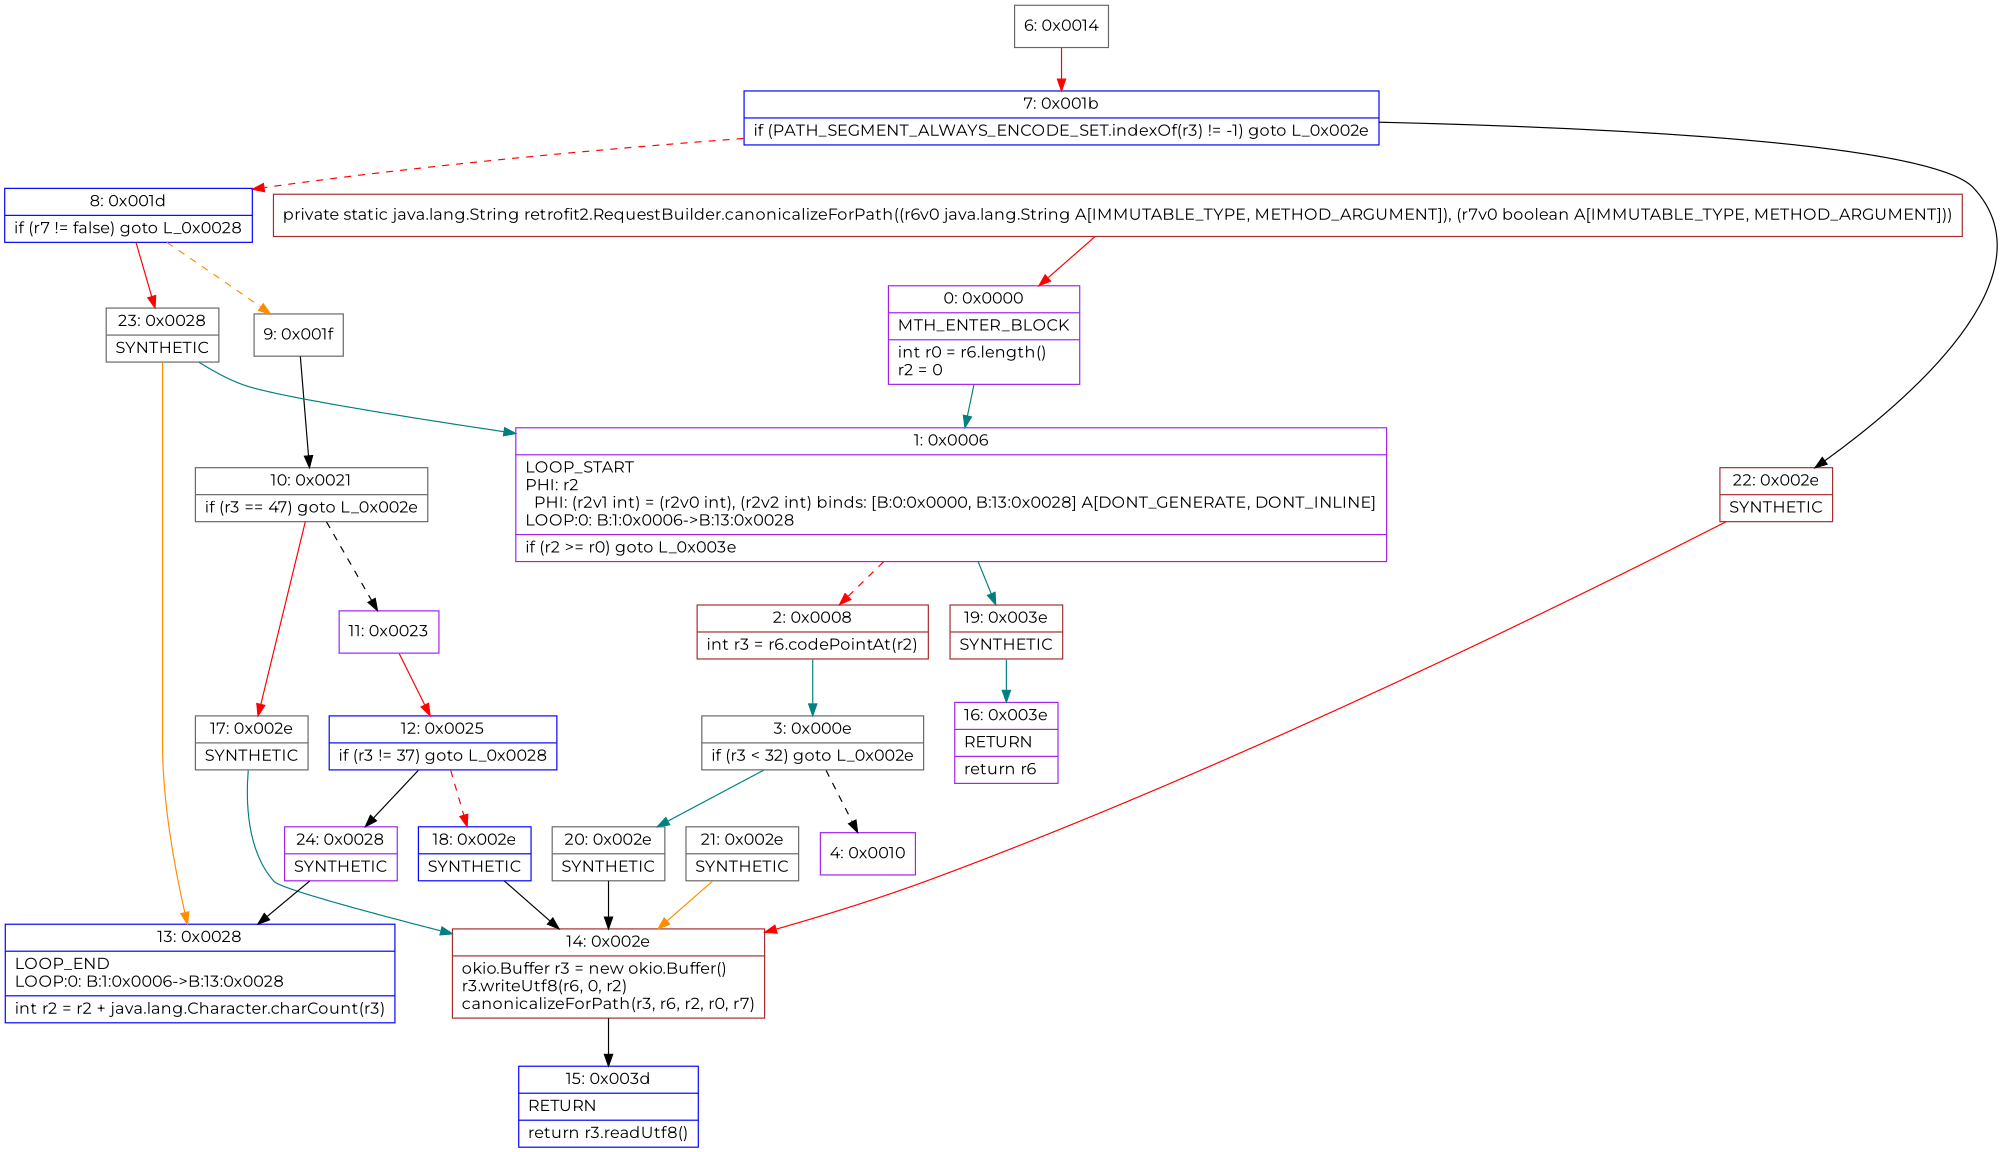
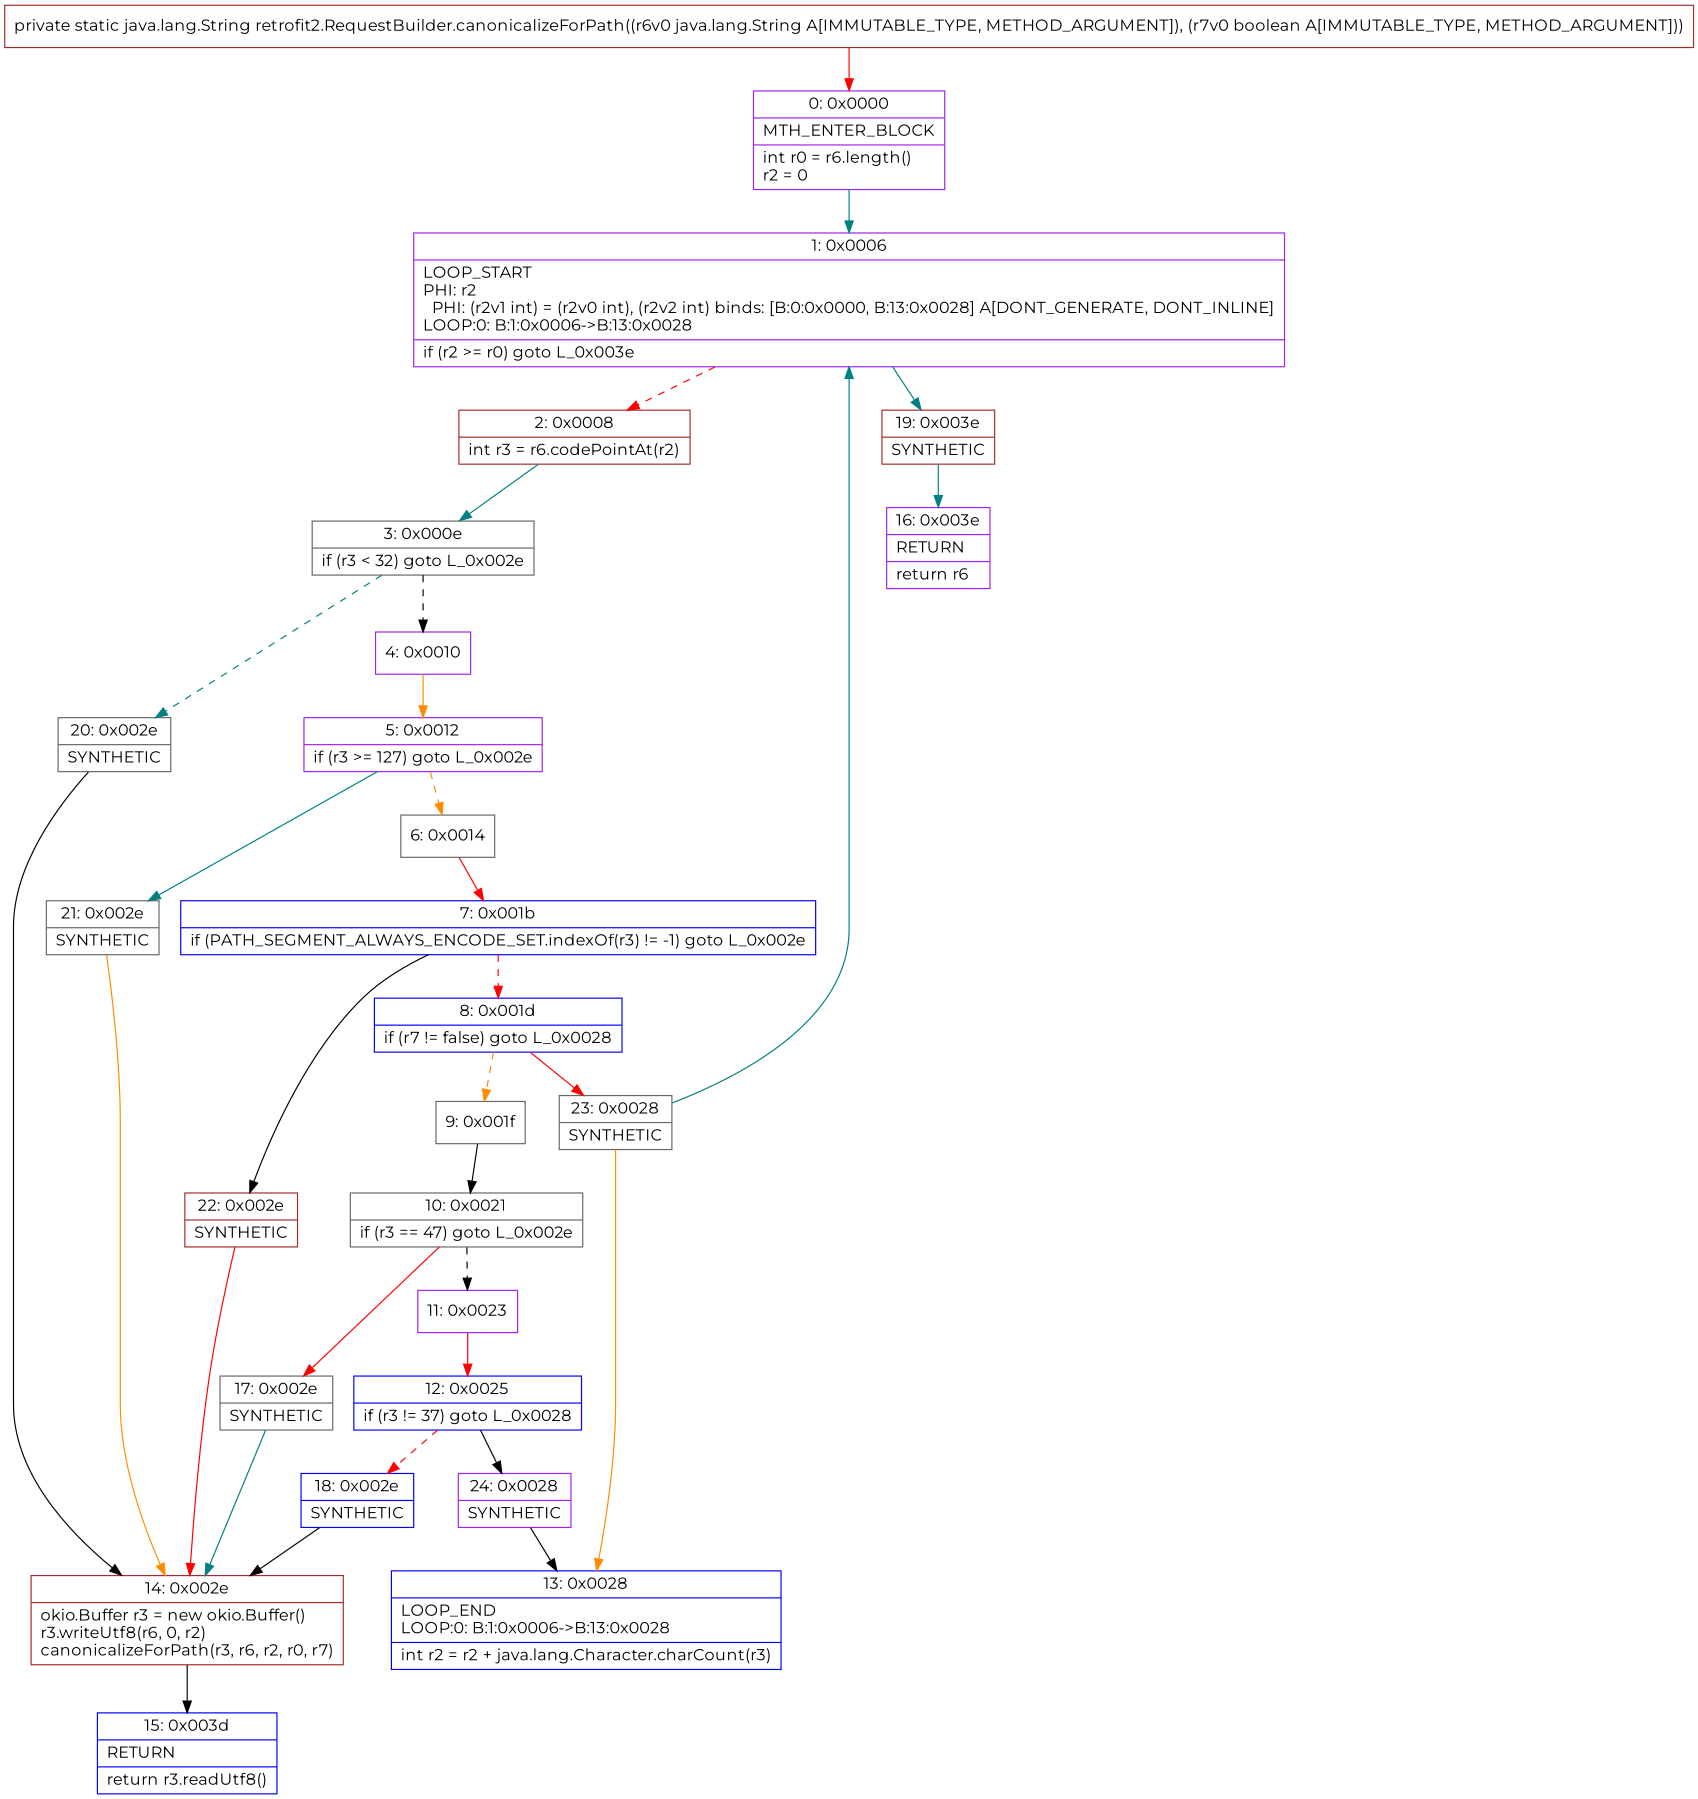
  digraph {
    fontname=Montserrat
    node [color=gray40 fontname=Montserrat shape=record]
    edge [color=red fontname=Montserrat]
    n1 [color=purple label="{0\:\ 0x0000|MTH_ENTER_BLOCK\l|int r0 = r6.length()\lr2 = 0\l}"]
    n2 [color=purple label="{1\:\ 0x0006|LOOP_START\lPHI: r2 \l  PHI: (r2v1 int) = (r2v0 int), (r2v2 int) binds: [B:0:0x0000, B:13:0x0028] A[DONT_GENERATE, DONT_INLINE]\lLOOP:0: B:1:0x0006\-\>B:13:0x0028\l|if (r2 \>= r0) goto L_0x003e\l}"]
    n3 [color=brown label="{2\:\ 0x0008|int r3 = r6.codePointAt(r2)\l}"]
    n4 [color=brown label="{19\:\ 0x003e|SYNTHETIC\l}"]
    n5 [label="{3\:\ 0x000e|if (r3 \< 32) goto L_0x002e\l}"]
    n6 [color=purple label="{16\:\ 0x003e|RETURN\l|return r6\l}"]
    n7 [color=purple label="{4\:\ 0x0010}"]
    n8 [label="{20\:\ 0x002e|SYNTHETIC\l}"]
+   n9 [color=purple label="{5\:\ 0x0012|if (r3 \>= 127) goto L_0x002e\l}"]
    n10 [color=brown label="{14\:\ 0x002e|okio.Buffer r3 = new okio.Buffer()\lr3.writeUtf8(r6, 0, r2)\lcanonicalizeForPath(r3, r6, r2, r0, r7)\l}"]
    n11 [label="{6\:\ 0x0014}"]
    n12 [label="{21\:\ 0x002e|SYNTHETIC\l}"]
    n13 [color=blue label="{7\:\ 0x001b|if (PATH_SEGMENT_ALWAYS_ENCODE_SET.indexOf(r3) != \-1) goto L_0x002e\l}"]
    n14 [color=blue label="{8\:\ 0x001d|if (r7 != false) goto L_0x0028\l}"]
    n15 [color=brown label="{22\:\ 0x002e|SYNTHETIC\l}"]
    n16 [label="{9\:\ 0x001f}"]
    n17 [label="{23\:\ 0x0028|SYNTHETIC\l}"]
    n18 [label="{10\:\ 0x0021|if (r3 == 47) goto L_0x002e\l}"]
    n19 [color=blue label="{13\:\ 0x0028|LOOP_END\lLOOP:0: B:1:0x0006\-\>B:13:0x0028\l|int r2 = r2 + java.lang.Character.charCount(r3)\l}"]
    n20 [color=purple label="{11\:\ 0x0023}"]
    n21 [label="{17\:\ 0x002e|SYNTHETIC\l}"]
    n22 [color=blue label="{12\:\ 0x0025|if (r3 != 37) goto L_0x0028\l}"]
    n23 [color=blue label="{18\:\ 0x002e|SYNTHETIC\l}"]
    n24 [color=purple label="{24\:\ 0x0028|SYNTHETIC\l}"]
    n25 [color=blue label="{15\:\ 0x003d|RETURN\l|return r3.readUtf8()\l}"]
    n26 [color=brown label="{private static java.lang.String retrofit2.RequestBuilder.canonicalizeForPath((r6v0 java.lang.String A[IMMUTABLE_TYPE, METHOD_ARGUMENT]), (r7v0 boolean A[IMMUTABLE_TYPE, METHOD_ARGUMENT])) }"]
    n1 -> n2 [color=teal]
    n2 -> n3 [style=dashed]
    n2 -> n4 [color=teal]
    n3 -> n5 [color=teal]
    n4 -> n6 [color=teal]
    n5 -> n7 [color=black style=dashed]
-   n5 -> n8 [color=teal]
+   n5 -> n8 [color=teal style=dashed]
+   n7 -> n9 [color=darkorange]
    n8 -> n10 [color=black]
+   n9 -> n11 [color=darkorange style=dashed]
+   n9 -> n12 [color=teal]
    n10 -> n25 [color=black]
    n11 -> n13
    n12 -> n10 [color=darkorange]
    n13 -> n14 [style=dashed]
    n13 -> n15 [color=black]
    n14 -> n16 [color=darkorange style=dashed]
    n14 -> n17
    n15 -> n10
    n16 -> n18 [color=black]
    n17 -> n2 [color=teal]
    n17 -> n19 [color=darkorange]
    n18 -> n20 [color=black style=dashed]
    n18 -> n21
    n20 -> n22
    n21 -> n10 [color=teal]
    n22 -> n23 [style=dashed]
    n22 -> n24 [color=black]
    n23 -> n10 [color=black]
    n24 -> n19 [color=black]
    n26 -> n1
  }
